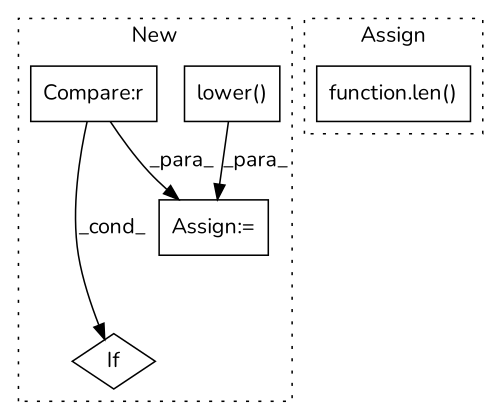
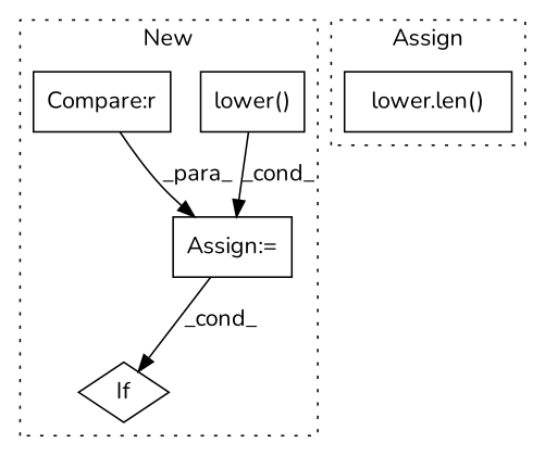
  digraph {
    fontname=Nunito
    node [a=75 fontname=Nunito l=3 shape=box]
    edge [fontname=Nunito]
    n1 [l=9 label="lower()" s=7896]
    n2 [a=96 label=If s=7943 shape=diamond]
    n3 [a=68 label="Assign:=" s=7892]
    n4 [a=40 l=16 label="Compare:r" s=7993]
-   n5 [l="4,1" label="function.len()" s="8290,8305"]
+   n5 [l="4,1" label="lower.len()" s="8290,8305"]
    subgraph cluster_1 {
      label=New
      style=dotted
      n1
      n2
      n3
      n4
    }
    subgraph cluster_2 {
      label=Assign
      style=dotted
      n5
    }
-   n1 -> n3 [label=_para_]
-   n4 -> n2 [label=_cond_]
+   n1 -> n3 [label=_cond_]
+   n3 -> n2 [label=_cond_]
    n4 -> n3 [label=_para_]
  }
